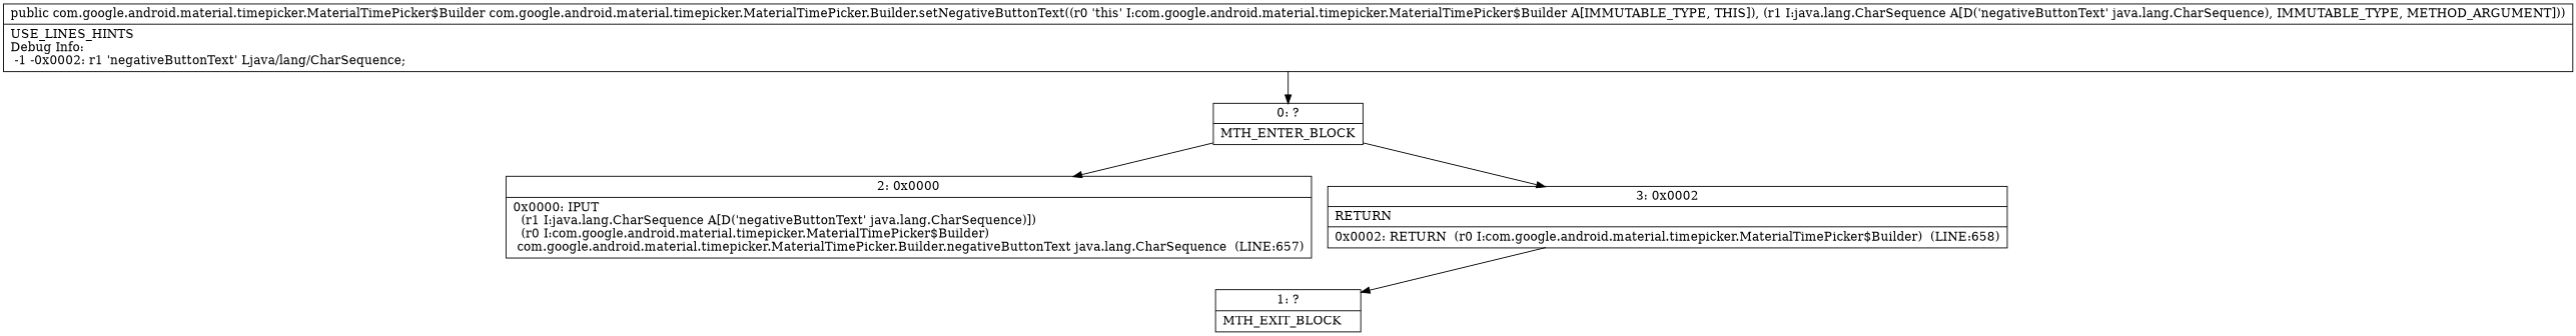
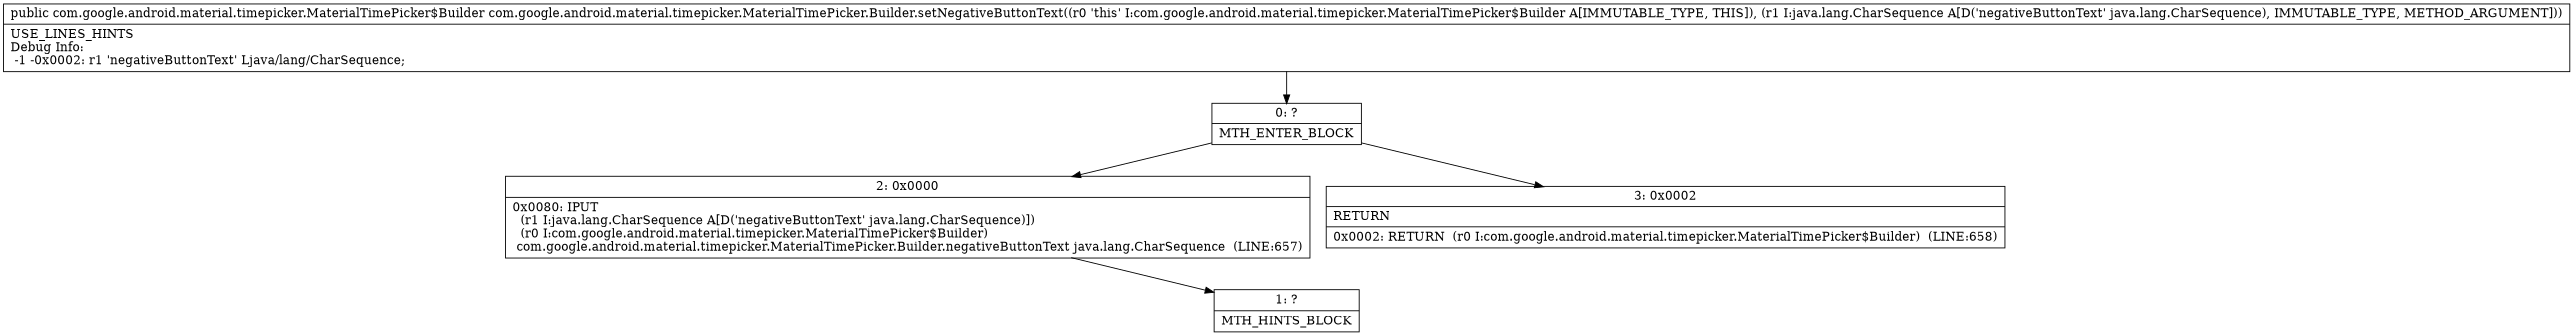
  digraph {
    node [shape=record]
    n1 [label="{0\:\ ?|MTH_ENTER_BLOCK\l}"]
-   n2 [label="{2\:\ 0x0000|0x0000: IPUT  \l  (r1 I:java.lang.CharSequence A[D('negativeButtonText' java.lang.CharSequence)])\l  (r0 I:com.google.android.material.timepicker.MaterialTimePicker$Builder)\l com.google.android.material.timepicker.MaterialTimePicker.Builder.negativeButtonText java.lang.CharSequence  (LINE:657)\l}"]
+   n2 [label="{2\:\ 0x0000|0x0080: IPUT  \l  (r1 I:java.lang.CharSequence A[D('negativeButtonText' java.lang.CharSequence)])\l  (r0 I:com.google.android.material.timepicker.MaterialTimePicker$Builder)\l com.google.android.material.timepicker.MaterialTimePicker.Builder.negativeButtonText java.lang.CharSequence  (LINE:657)\l}"]
    n3 [label="{3\:\ 0x0002|RETURN\l|0x0002: RETURN  (r0 I:com.google.android.material.timepicker.MaterialTimePicker$Builder)  (LINE:658)\l}"]
-   n4 [label="{1\:\ ?|MTH_EXIT_BLOCK\l}"]
+   n4 [label="{1\:\ ?|MTH_HINTS_BLOCK\l}"]
    n5 [label="{public com.google.android.material.timepicker.MaterialTimePicker$Builder com.google.android.material.timepicker.MaterialTimePicker.Builder.setNegativeButtonText((r0 'this' I:com.google.android.material.timepicker.MaterialTimePicker$Builder A[IMMUTABLE_TYPE, THIS]), (r1 I:java.lang.CharSequence A[D('negativeButtonText' java.lang.CharSequence), IMMUTABLE_TYPE, METHOD_ARGUMENT]))  | USE_LINES_HINTS\lDebug Info:\l  \-1 \-0x0002: r1 'negativeButtonText' Ljava\/lang\/CharSequence;\l}"]
    n1 -> n2
    n1 -> n3
-   n3 -> n4
+   n2 -> n4
    n5 -> n1
  }
